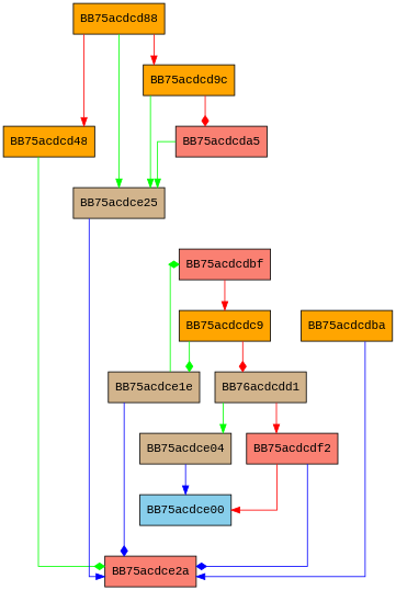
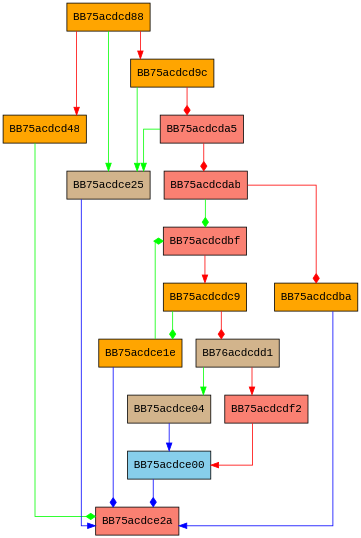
  digraph {
    fontname="Liberation Mono"
    splines=ortho
    node [fillcolor=orange fontname="Liberation Mono" shape=box style=filled]
    edge [arrowhead=normal color=red fontname="Liberation Mono"]
    BB75acdcd48
    BB75acdce2a [fillcolor=salmon]
    BB75acdcd88
    BB75acdce25 [fillcolor=tan]
    BB75acdcd9c
    BB75acdcda5 [fillcolor=salmon]
+   BB75acdcdab [fillcolor=salmon]
    BB75acdcdbf [fillcolor=salmon]
    BB75acdcdba
    BB75acdcdc9
-   BB75acdce1e [fillcolor=tan]
+   BB75acdce1e
    n12 [fillcolor=tan label=BB76acdcdd1]
    BB75acdce04 [fillcolor=tan]
    BB75acdcdf2 [fillcolor=salmon]
    BB75acdce00 [fillcolor=skyblue]
    BB75acdcd48 -> BB75acdce2a [arrowhead=diamond color=green]
    BB75acdcd88 -> BB75acdcd48
    BB75acdcd88 -> BB75acdce25 [color=green]
    BB75acdcd88 -> BB75acdcd9c
    BB75acdce25 -> BB75acdce2a [color=blue]
    BB75acdcd9c -> BB75acdce25 [color=green]
    BB75acdcd9c -> BB75acdcda5 [arrowhead=diamond]
    BB75acdcda5 -> BB75acdce25 [color=green]
+   BB75acdcda5 -> BB75acdcdab [arrowhead=diamond]
+   BB75acdcdab -> BB75acdcdbf [arrowhead=diamond color=green]
+   BB75acdcdab -> BB75acdcdba [arrowhead=diamond]
    BB75acdcdbf -> BB75acdcdc9
    BB75acdcdba -> BB75acdce2a [color=blue]
    BB75acdcdc9 -> BB75acdce1e [arrowhead=diamond color=green]
    BB75acdcdc9 -> n12 [arrowhead=diamond]
    BB75acdce1e -> BB75acdce2a [arrowhead=diamond color=blue]
    BB75acdce1e -> BB75acdcdbf [arrowhead=diamond color=green]
    n12 -> BB75acdce04 [color=green]
    n12 -> BB75acdcdf2
    BB75acdce04 -> BB75acdce00 [color=blue]
    BB75acdcdf2 -> BB75acdce00
-   BB75acdcdf2 -> BB75acdce2a [arrowhead=diamond color=blue]
+   BB75acdce00 -> BB75acdce2a [arrowhead=diamond color=blue]
  }
